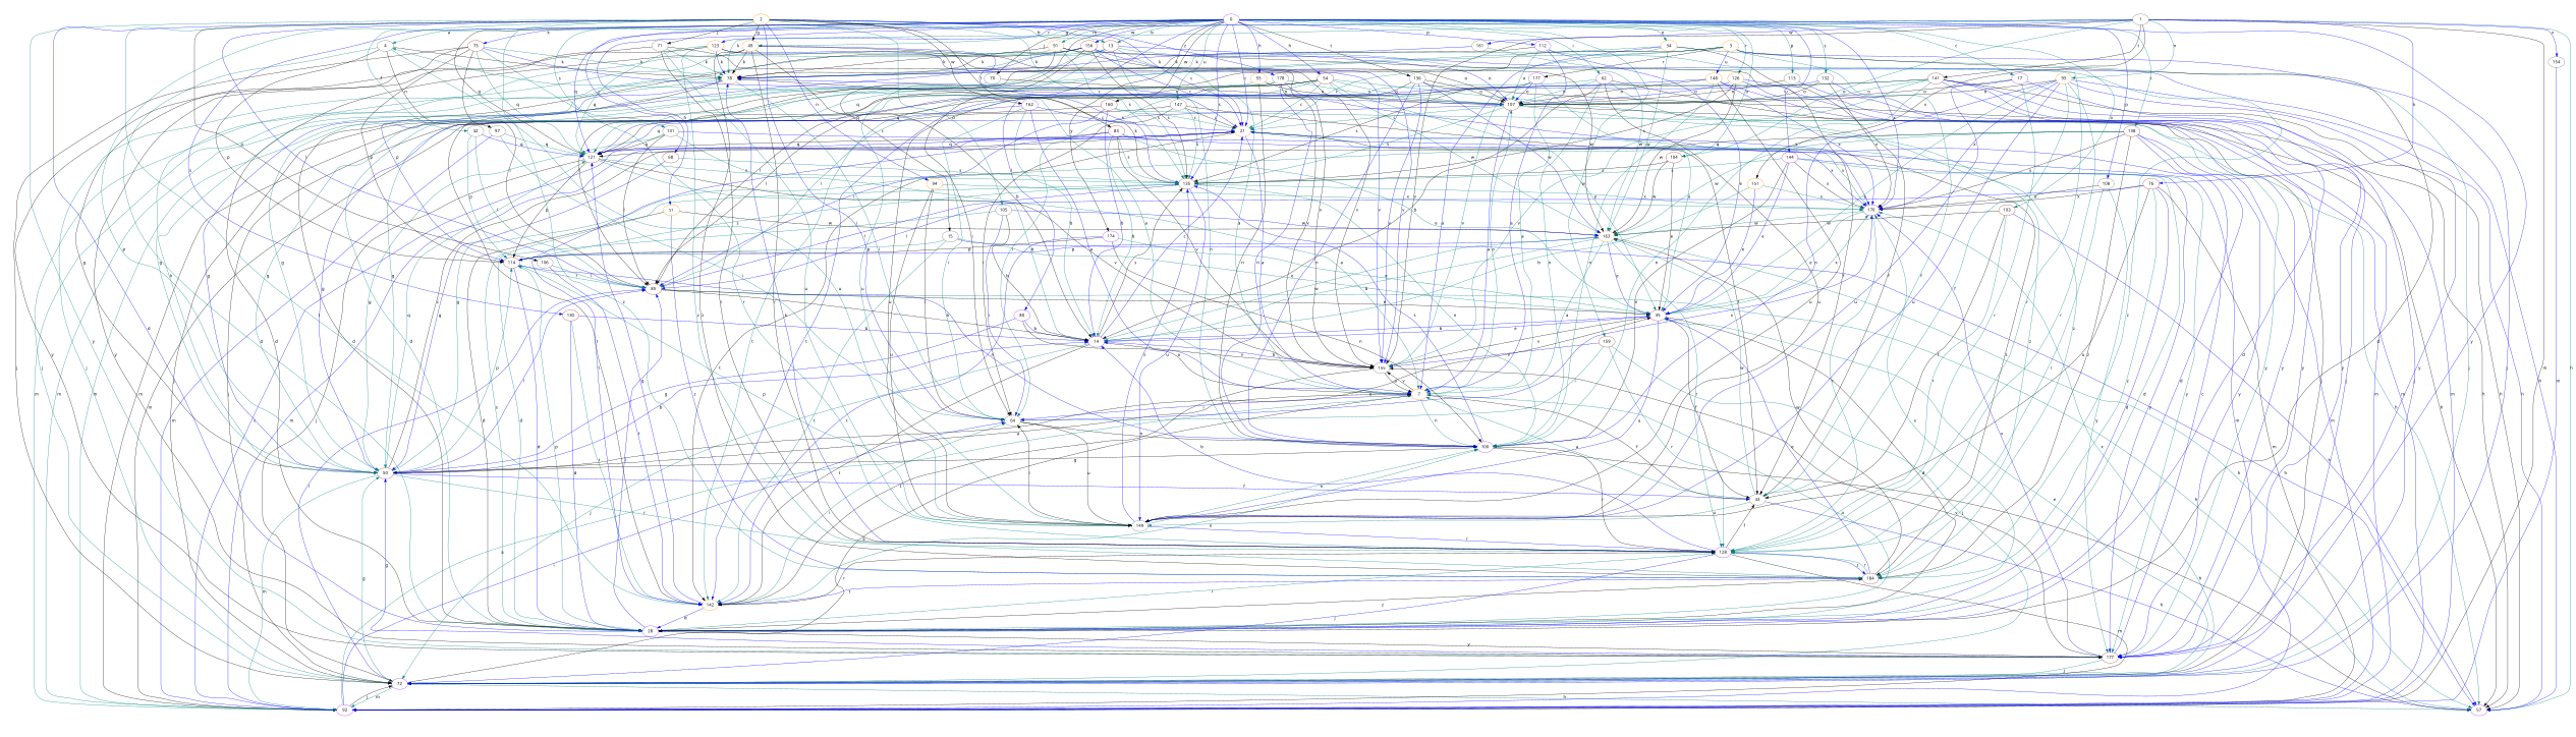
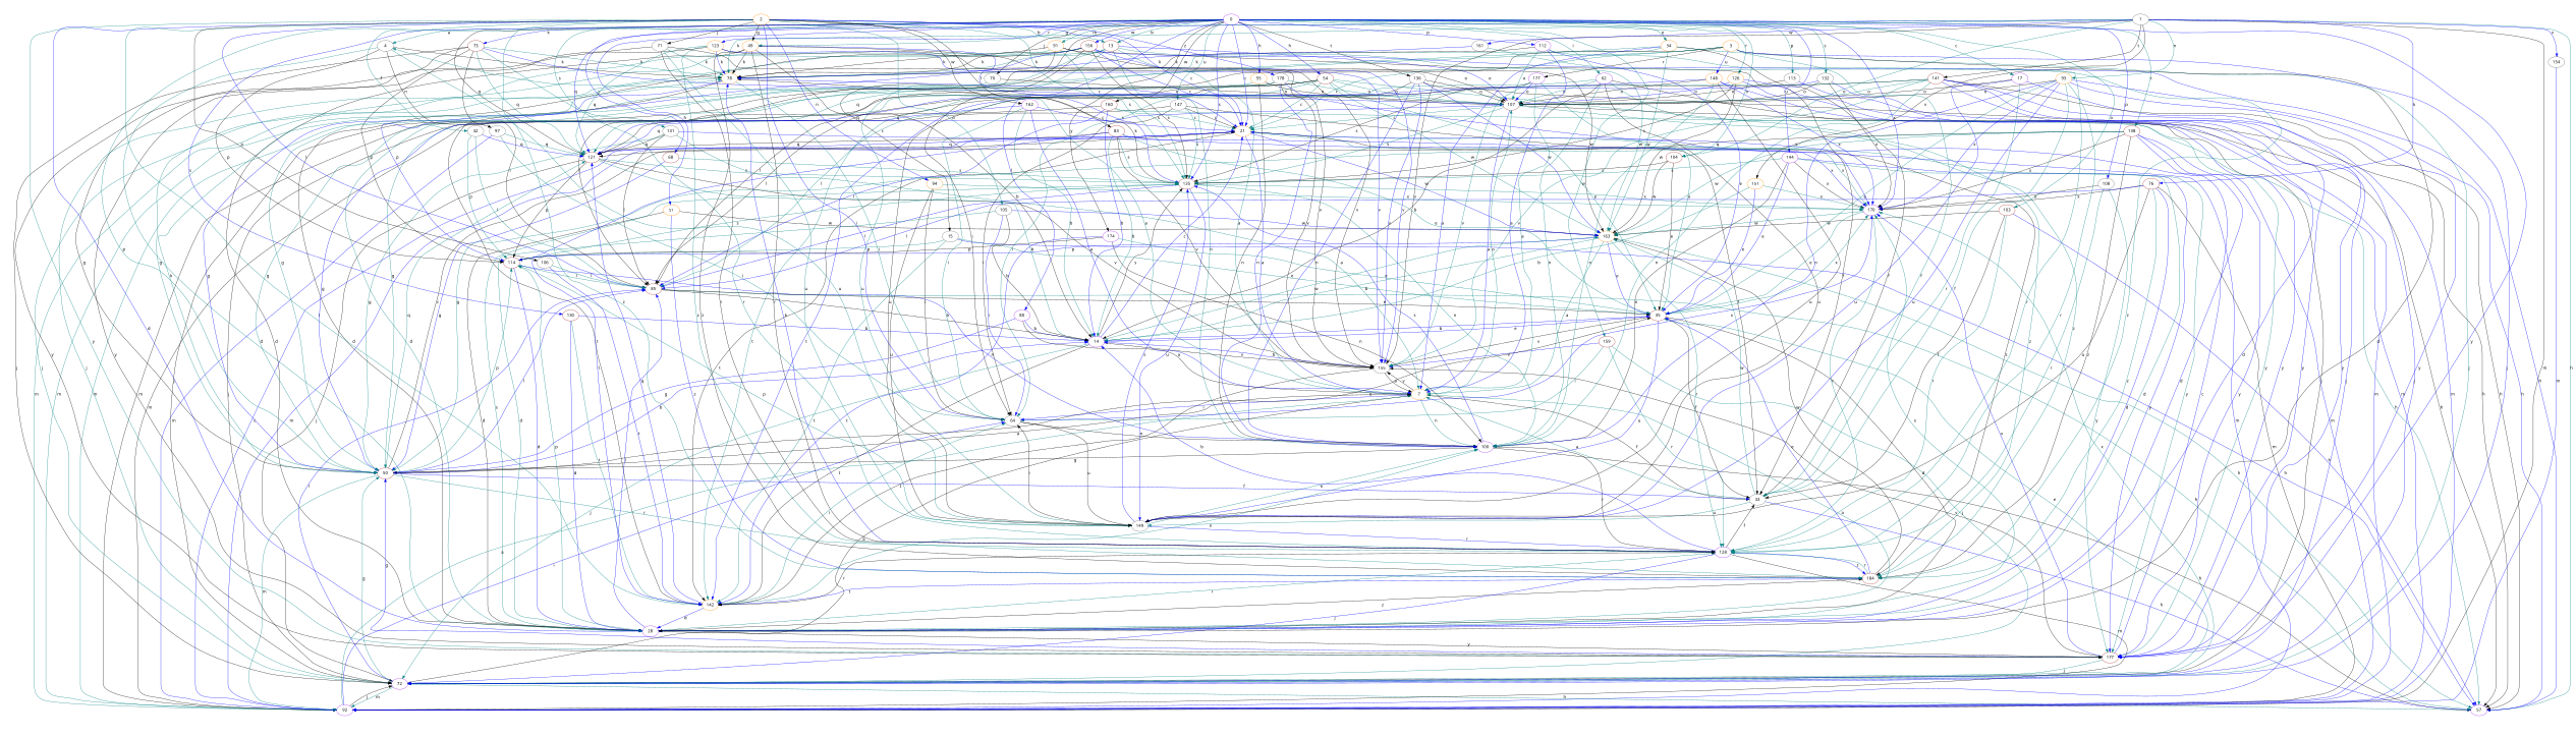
  strict digraph {
    fontname="Noto Sans"
    node [color=brown fontname="Noto Sans"]
    edge [color=teal fontname="Noto Sans"]
    0 [color=purple]
    4 [color=gray40]
    13
    15 [color=gray40]
    17 [color=purple]
    21 [color=darkorange]
    34 [color=darkorange]
    49 [color=darkorange]
    51 [color=darkorange]
    54
    55 [color=darkorange]
    62 [color=purple]
    68
    70 [color=gray40]
    73
    80 [color=purple]
    91 [color=darkorange]
    103
    104
    108 [color=gray40]
    112 [color=purple]
    113 [color=gray40]
    121
    123 [color=darkorange]
    126 [color=darkorange]
    130
    131 [color=gray40]
    132 [color=gray40]
    135
    136 [color=gray40]
    138
    144 [color=purple]
    147 [color=gray40]
    156
    159
    160
    170 [color=purple]
    174 [color=purple]
    177
    78 [color=darkorange]
    28 [color=purple]
    97 [color=gray40]
    114
    149 [color=gray40]
    72 [color=purple]
    7 [color=darkorange]
    100 [color=purple]
    107
    163 [color=darkorange]
    57 [color=purple]
    142 [color=darkorange]
    35
    128 [color=purple]
    92 [color=purple]
    184
    43 [color=gray40]
    155 [color=gray40]
    14 [color=purple]
    64 [color=gray40]
    85
    50
    1 [color=gray40]
    76
    93 [color=darkorange]
    141
    151 [color=darkorange]
    154 [color=gray40]
    161 [color=gray40]
    2 [color=darkorange]
    42 [color=gray40]
    71 [color=gray40]
    83
    94 [color=darkorange]
    105 [color=gray40]
    106 [color=gray40]
    162 [color=purple]
    178 [color=gray40]
    3 [color=darkorange]
    127 [color=purple]
    148 [color=darkorange]
    0 -> 4 [label=a]
    0 -> 13 [label=b]
    0 -> 15 [color=black label=c]
    0 -> 17 [label=c]
    0 -> 21 [color=blue label=c]
    0 -> 34 [label=e]
    0 -> 49 [label=g]
    0 -> 51 [color=blue label=h]
    0 -> 54 [color=blue label=h]
    0 -> 55 [color=blue label=h]
    0 -> 62 [label=i]
    0 -> 68 [color=blue label=j]
    0 -> 70 [color=black label=j]
    0 -> 73 [color=blue label=k]
    0 -> 80 [color=blue label=l]
    0 -> 91 [label=m]
    0 -> 103 [label=o]
    0 -> 104 [label=o]
    0 -> 108 [color=blue label=p]
    0 -> 112 [color=blue label=p]
    0 -> 113 [label=p]
    0 -> 121 [color=black label=q]
    0 -> 123 [color=blue label=r]
    0 -> 126 [label=r]
    0 -> 130 [color=blue label=s]
    0 -> 131 [label=s]
    0 -> 132 [label=s]
    0 -> 135 [color=blue label=s]
    0 -> 136 [color=black label=t]
    0 -> 138 [label=t]
    0 -> 144 [color=blue label=u]
    0 -> 147 [label=u]
    0 -> 156 [color=blue label=w]
    0 -> 159 [label=w]
    0 -> 160 [color=black label=w]
    0 -> 170 [color=blue label=x]
    0 -> 174 [color=black label=y]
    0 -> 177 [color=blue label=y]
    4 -> 78 [color=black label=k]
    4 -> 28 [label=d]
    4 -> 97 [color=black label=n]
    4 -> 114 [color=black label=p]
    4 -> 149 [label=u]
    13 -> 78 [label=k]
    13 -> 28 [label=d]
    13 -> 149 [label=u]
    13 -> 72 [label=j]
    13 -> 7 [label=a]
    13 -> 100 [label=n]
    13 -> 107 [color=blue label=o]
    13 -> 163 [label=w]
    15 -> 114 [label=p]
    15 -> 57 [color=blue label=h]
    15 -> 142 [label=t]
    15 -> 35 [label=e]
    17 -> 149 [color=blue label=u]
    17 -> 72 [color=blue label=j]
    17 -> 107 [color=black label=o]
-   17 -> 128 [label=r]
+   17 -> 43 [label=r]
    21 -> 121 [color=blue label=q]
    21 -> 170 [label=x]
    21 -> 177 [label=y]
    21 -> 7 [color=blue label=a]
+   21 -> 163 [color=blue label=w]
    21 -> 142 [color=black label=t]
    21 -> 92 [color=blue label=m]
    21 -> 184 [color=black label=z]
    34 -> 121 [label=q]
    34 -> 78 [label=k]
    34 -> 72 [label=j]
    34 -> 7 [color=blue label=a]
    34 -> 163 [label=w]
    34 -> 43 [color=black label=f]
    49 -> 135 [color=blue label=s]
    49 -> 78 [color=black label=k]
    49 -> 28 [color=black label=d]
    49 -> 128 [color=black label=r]
    49 -> 184 [color=black label=z]
    49 -> 155 [color=black label=v]
    49 -> 14 [color=black label=b]
    51 -> 28 [color=black label=d]
    51 -> 163 [color=black label=w]
    51 -> 184 [color=blue label=z]
    54 -> 21 [label=c]
    54 -> 177 [label=y]
    54 -> 107 [label=o]
    54 -> 163 [label=w]
    54 -> 142 [label=t]
    54 -> 35 [label=e]
    54 -> 92 [color=black label=m]
    54 -> 64 [label=i]
    54 -> 85 [color=black label=l]
    55 -> 100 [color=black label=n]
    55 -> 107 [color=black label=o]
    55 -> 92 [label=m]
    62 -> 149 [color=black label=u]
    62 -> 72 [color=black label=j]
    62 -> 100 [label=n]
    62 -> 107 [label=o]
    62 -> 184 [label=z]
    62 -> 14 [color=black label=b]
    62 -> 50 [label=g]
    68 -> 135 [label=s]
    68 -> 50 [color=blue label=g]
    70 -> 107 [color=black label=o]
    70 -> 92 [label=m]
    73 -> 21 [color=blue label=c]
    73 -> 121 [label=q]
    73 -> 78 [label=k]
    73 -> 114 [color=black label=p]
    73 -> 72 [color=black label=j]
    73 -> 128 [label=r]
    73 -> 85 [color=black label=l]
    73 -> 50 [color=black label=g]
    80 -> 7 [color=black label=a]
    80 -> 14 [color=blue label=b]
    80 -> 50 [color=blue label=g]
    91 -> 135 [label=s]
    91 -> 78 [color=black label=k]
    91 -> 72 [label=j]
    91 -> 107 [color=black label=o]
    91 -> 43 [color=black label=f]
    91 -> 85 [color=black label=l]
    103 -> 163 [color=black label=w]
    103 -> 57 [color=blue label=h]
    103 -> 128 [label=r]
    103 -> 43 [color=black label=f]
    104 -> 135 [color=black label=s]
    104 -> 163 [color=black label=w]
    104 -> 35 [color=black label=e]
    108 -> 170 [color=black label=x]
    108 -> 177 [label=y]
    108 -> 128 [label=r]
    112 -> 78 [color=black label=k]
    112 -> 7 [color=blue label=a]
    112 -> 107 [label=o]
    112 -> 35 [color=blue label=e]
    112 -> 128 [label=r]
    113 -> 28 [color=blue label=d]
    113 -> 107 [color=black label=o]
    121 -> 135 [label=s]
    121 -> 114 [color=black label=p]
    121 -> 72 [color=black label=j]
    121 -> 155 [color=black label=v]
    121 -> 14 [label=b]
    123 -> 121 [label=q]
    123 -> 177 [color=black label=y]
    123 -> 78 [color=blue label=k]
    123 -> 163 [color=black label=w]
    123 -> 184 [label=z]
    123 -> 155 [color=blue label=v]
    126 -> 135 [color=black label=s]
    126 -> 177 [color=blue label=y]
    126 -> 107 [color=blue label=o]
    126 -> 163 [color=black label=w]
    126 -> 92 [color=blue label=m]
    130 -> 28 [color=blue label=d]
    130 -> 142 [label=t]
    130 -> 14 [color=blue label=b]
    131 -> 121 [color=black label=q]
    131 -> 7 [label=a]
    131 -> 92 [color=blue label=m]
    131 -> 85 [color=black label=l]
    131 -> 50 [label=g]
    132 -> 170 [color=black label=x]
    132 -> 177 [color=blue label=y]
    132 -> 107 [color=black label=o]
    132 -> 142 [color=blue label=t]
    135 -> 170 [label=x]
    135 -> 78 [color=black label=k]
    135 -> 149 [color=blue label=u]
    135 -> 100 [label=n]
    135 -> 85 [color=blue label=l]
    136 -> 149 [color=black label=u]
    136 -> 100 [color=blue label=n]
    136 -> 107 [color=black label=o]
    136 -> 163 [color=blue label=w]
    136 -> 57 [color=black label=h]
    136 -> 155 [color=blue label=v]
    138 -> 121 [color=black label=q]
    138 -> 170 [color=black label=x]
    138 -> 177 [color=blue label=y]
    138 -> 28 [color=blue label=d]
    138 -> 163 [label=w]
    138 -> 92 [color=blue label=m]
    138 -> 184 [color=black label=z]
    138 -> 50 [label=g]
    144 -> 135 [label=s]
    144 -> 170 [color=black label=x]
    144 -> 177 [color=blue label=y]
    144 -> 28 [label=d]
    144 -> 100 [color=black label=n]
    144 -> 35 [color=blue label=e]
    147 -> 21 [color=black label=c]
    147 -> 135 [label=s]
    147 -> 92 [color=black label=m]
    147 -> 43 [color=black label=f]
    147 -> 64 [color=black label=i]
    156 -> 21 [color=blue label=c]
    156 -> 135 [color=black label=s]
    156 -> 78 [color=black label=k]
    156 -> 28 [color=black label=d]
    156 -> 114 [color=blue label=p]
    156 -> 57 [color=blue label=h]
    156 -> 155 [color=blue label=v]
    156 -> 64 [color=black label=i]
    156 -> 50 [label=g]
    159 -> 72 [label=j]
    159 -> 128 [label=r]
    159 -> 155 [color=blue label=v]
    159 -> 64 [label=i]
    160 -> 21 [label=c]
    160 -> 72 [color=black label=j]
    160 -> 57 [label=h]
    160 -> 14 [color=blue label=b]
    160 -> 85 [color=blue label=l]
    170 -> 163 [label=w]
    170 -> 35 [label=e]
    170 -> 128 [label=r]
    174 -> 114 [color=black label=p]
    174 -> 100 [color=black label=n]
    174 -> 142 [color=blue label=t]
    174 -> 35 [label=e]
    177 -> 21 [color=blue label=c]
    177 -> 170 [color=blue label=x]
    177 -> 72 [label=j]
    177 -> 155 [color=black label=v]
    177 -> 50 [color=blue label=g]
    78 -> 107 [color=blue label=o]
    78 -> 142 [color=black label=t]
    78 -> 92 [label=m]
    78 -> 64 [label=i]
    78 -> 50 [color=blue label=g]
    28 -> 135 [label=s]
    28 -> 170 [label=x]
    28 -> 177 [color=black label=y]
    28 -> 114 [label=p]
    28 -> 7 [label=a]
    28 -> 128 [label=r]
    28 -> 184 [color=black label=z]
    28 -> 85 [color=blue label=l]
    97 -> 121 [label=q]
    97 -> 92 [color=blue label=m]
    97 -> 64 [label=i]
    114 -> 135 [label=s]
    114 -> 28 [color=blue label=d]
    114 -> 100 [color=blue label=n]
    114 -> 85 [label=l]
    149 -> 135 [color=blue label=s]
    149 -> 114 [label=p]
    149 -> 100 [label=n]
    149 -> 128 [color=blue label=r]
    149 -> 64 [color=black label=i]
    72 -> 170 [label=x]
    72 -> 7 [color=black label=a]
    72 -> 57 [label=h]
    72 -> 35 [label=e]
    72 -> 92 [label=m]
    72 -> 85 [color=blue label=l]
    72 -> 50 [label=g]
    7 -> 4 [label=a]
    7 -> 100 [label=n]
    7 -> 107 [label=o]
    7 -> 43 [color=black label=f]
    7 -> 155 [color=black label=v]
    7 -> 64 [color=blue label=i]
    100 -> 135 [color=blue label=s]
    100 -> 57 [color=black label=h]
    100 -> 128 [color=black label=r]
    100 -> 50 [color=black label=g]
    107 -> 21 [label=c]
    107 -> 121 [color=blue label=q]
    107 -> 135 [label=s]
    107 -> 7 [color=blue label=a]
    107 -> 57 [color=black label=h]
    107 -> 184 [label=z]
    163 -> 114 [color=blue label=p]
    163 -> 7 [label=a]
    163 -> 57 [label=h]
    163 -> 35 [color=blue label=e]
    163 -> 128 [label=r]
    163 -> 14 [label=b]
    142 -> 121 [color=blue label=q]
    142 -> 28 [color=blue label=d]
    142 -> 100 [label=n]
    142 -> 128 [color=black label=r]
    142 -> 64 [label=i]
    35 -> 170 [label=x]
    35 -> 28 [color=black label=d]
    35 -> 149 [color=blue label=u]
    35 -> 43 [color=black label=f]
    35 -> 155 [color=black label=v]
    35 -> 14 [color=blue label=b]
    128 -> 78 [color=blue label=k]
    128 -> 72 [color=blue label=j]
    128 -> 92 [color=black label=m]
    128 -> 184 [color=blue label=z]
    128 -> 43 [color=black label=f]
    128 -> 14 [color=blue label=b]
    92 -> 21 [color=blue label=c]
    92 -> 72 [color=black label=j]
    92 -> 7 [label=a]
    92 -> 64 [color=blue label=i]
    184 -> 163 [color=black label=w]
    184 -> 142 [color=blue label=t]
    184 -> 35 [color=blue label=e]
    184 -> 128 [label=r]
    43 -> 149 [label=u]
    43 -> 7 [label=a]
    43 -> 163 [label=w]
    43 -> 57 [color=blue label=h]
    155 -> 7 [color=black label=a]
    155 -> 142 [color=black label=t]
    155 -> 14 [color=blue label=b]
    14 -> 21 [color=blue label=c]
    14 -> 135 [color=black label=s]
    14 -> 72 [label=j]
    14 -> 163 [label=w]
    14 -> 142 [color=black label=t]
    14 -> 35 [color=blue label=e]
    14 -> 155 [color=black label=v]
    64 -> 170 [color=blue label=x]
    64 -> 149 [color=black label=u]
    64 -> 100 [color=black label=n]
    85 -> 57 [label=h]
    85 -> 35 [color=black label=e]
    85 -> 14 [color=black label=b]
    50 -> 21 [color=black label=c]
    50 -> 121 [label=q]
    50 -> 78 [label=k]
    50 -> 114 [label=p]
    50 -> 7 [color=black label=a]
    50 -> 35 [color=black label=e]
    50 -> 128 [label=r]
    50 -> 92 [label=m]
    50 -> 43 [color=blue label=f]
    50 -> 14 [color=blue label=b]
    50 -> 85 [color=blue label=l]
    1 -> 104 [label=o]
    1 -> 121 [color=blue label=q]
    1 -> 78 [label=k]
    1 -> 57 [label=h]
    1 -> 92 [color=black label=m]
    1 -> 155 [color=black label=v]
    1 -> 50 [label=p]
    1 -> 76 [color=blue label=k]
    1 -> 93 [label=n]
    1 -> 141 [color=black label=t]
    1 -> 151 [color=black label=v]
    1 -> 154 [color=blue label=v]
    1 -> 161 [color=blue label=w]
    76 -> 170 [color=black label=x]
    76 -> 28 [color=blue label=d]
    76 -> 149 [color=black label=u]
    76 -> 92 [color=black label=m]
    76 -> 184 [label=z]
    76 -> 85 [color=blue label=l]
    93 -> 170 [color=blue label=x]
    93 -> 177 [color=blue label=y]
    93 -> 149 [color=blue label=u]
    93 -> 100 [color=blue label=n]
    93 -> 107 [color=black label=o]
    93 -> 57 [color=blue label=h]
    93 -> 35 [label=e]
    93 -> 128 [label=r]
    93 -> 43 [label=f]
    141 -> 121 [color=black label=q]
    141 -> 177 [color=blue label=y]
    141 -> 72 [color=blue label=j]
    141 -> 100 [label=n]
    141 -> 107 [label=o]
    141 -> 57 [color=black label=h]
    141 -> 92 [color=blue label=m]
    141 -> 155 [label=v]
    141 -> 85 [label=l]
    151 -> 170 [label=x]
    151 -> 35 [color=blue label=e]
    151 -> 14 [label=b]
    154 -> 92 [color=blue label=m]
    161 -> 78 [color=blue label=k]
    161 -> 184 [label=z]
    2 -> 13 [label=b]
    2 -> 21 [color=blue label=c]
    2 -> 49 [color=black label=g]
    2 -> 135 [label=s]
    2 -> 177 [label=y]
    2 -> 28 [color=blue label=d]
    2 -> 142 [label=t]
    2 -> 184 [label=z]
    2 -> 64 [color=blue label=i]
    2 -> 85 [color=blue label=l]
    2 -> 42 [label=f]
    2 -> 71 [color=black label=j]
    2 -> 83 [color=black label=l]
    2 -> 94 [color=blue label=n]
    2 -> 105 [label=o]
    2 -> 106 [color=black label=o]
    2 -> 162 [color=black label=w]
    2 -> 178 [color=blue label=z]
    42 -> 121 [color=blue label=q]
    42 -> 114 [label=p]
    42 -> 85 [label=l]
    71 -> 177 [color=black label=y]
    71 -> 78 [label=k]
    71 -> 149 [label=u]
    71 -> 128 [color=black label=r]
    71 -> 155 [color=black label=v]
    83 -> 121 [color=black label=q]
    83 -> 135 [label=s]
    83 -> 170 [color=blue label=x]
    83 -> 142 [color=blue label=t]
    83 -> 35 [label=e]
    83 -> 155 [color=black label=v]
    83 -> 14 [label=b]
    94 -> 170 [label=x]
    94 -> 149 [color=black label=u]
    94 -> 64 [color=black label=i]
    105 -> 28 [label=d]
    105 -> 163 [color=blue label=w]
    105 -> 14 [color=black label=b]
    105 -> 64 [color=blue label=i]
    106 -> 142 [color=blue label=t]
    106 -> 85 [label=l]
    162 -> 21 [color=blue label=c]
    162 -> 7 [color=blue label=a]
    162 -> 14 [label=b]
    162 -> 64 [label=i]
    162 -> 50 [color=blue label=g]
    178 -> 170 [color=blue label=x]
    178 -> 72 [color=black label=j]
    178 -> 100 [color=blue label=n]
    178 -> 107 [label=o]
    178 -> 155 [color=black label=v]
    178 -> 50 [label=g]
    3 -> 21 [label=c]
    3 -> 28 [color=black label=d]
    3 -> 72 [color=blue label=j]
    3 -> 43 [label=f]
    3 -> 85 [color=black label=l]
    3 -> 50 [label=g]
    3 -> 127 [color=black label=r]
    3 -> 148 [color=blue label=u]
    127 -> 135 [color=black label=s]
    127 -> 7 [label=a]
    127 -> 107 [color=blue label=o]
    127 -> 35 [label=e]
    127 -> 155 [label=v]
    148 -> 121 [color=blue label=q]
    148 -> 170 [color=blue label=x]
    148 -> 149 [color=black label=u]
    148 -> 100 [label=n]
    148 -> 107 [color=black label=o]
    148 -> 92 [color=blue label=m]
  }
